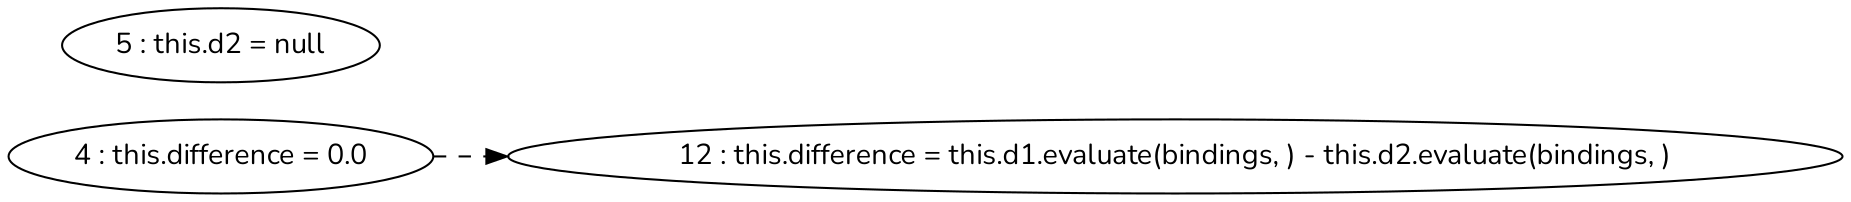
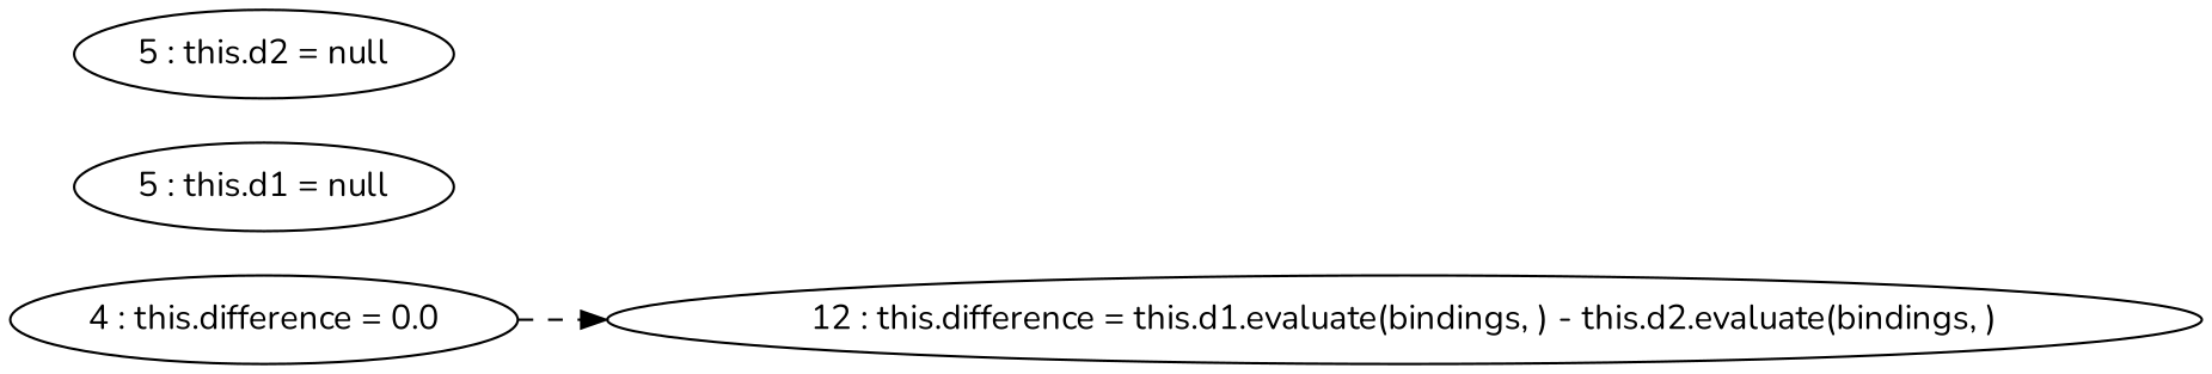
  digraph {
    rankdir=LR
    fontname=Nunito
    node [fontname=Nunito]
    "4 : this.difference = 0.0"
    "12 : this.difference = this.d1.evaluate(bindings, ) - this.d2.evaluate(bindings, )"
+   "5 : this.d1 = null"
    "5 : this.d2 = null"
    "4 : this.difference = 0.0" -> "12 : this.difference = this.d1.evaluate(bindings, ) - this.d2.evaluate(bindings, )" [style=dashed fontname=Nunito]
  }
